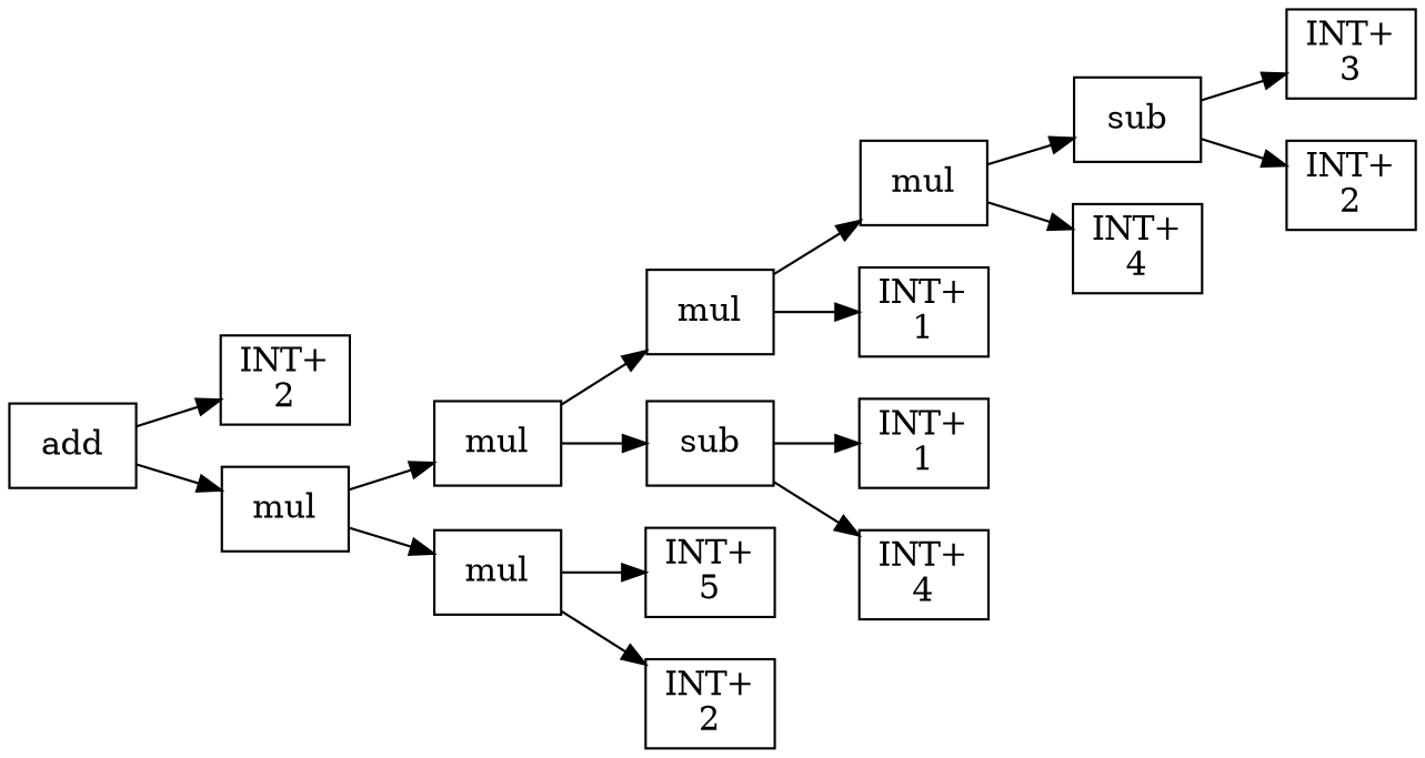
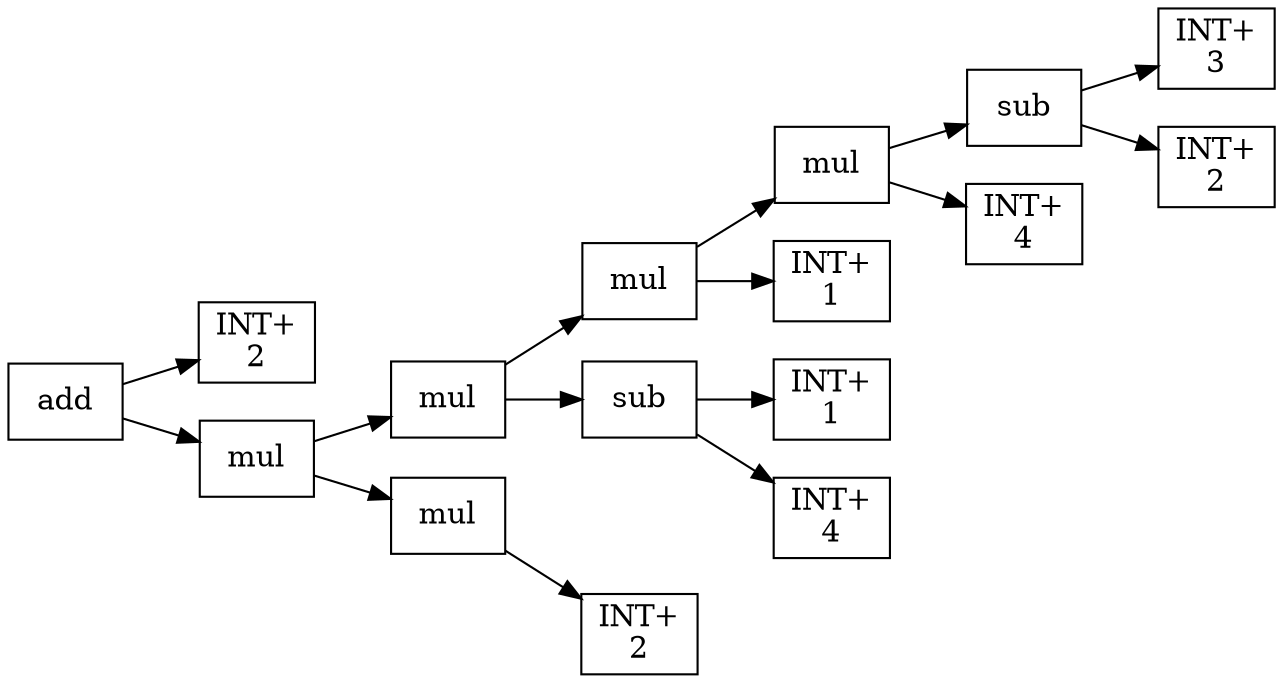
  digraph {
    rankdir=LR
    node [shape=box]
    n1 [label=add]
    n2 [label="INT+\n2"]
    n3 [label=mul]
    n4 [label=mul]
    n5 [label=mul]
    n6 [label=mul]
    n7 [label=sub]
    n8 [label=mul]
    n9 [label="INT+\n1"]
    n10 [label=sub]
    n11 [label="INT+\n4"]
    n12 [label="INT+\n3"]
    n13 [label="INT+\n2"]
    n14 [label="INT+\n1"]
    n15 [label="INT+\n4"]
-   n16 [label="INT+\n5"]
    n17 [label="INT+\n2"]
    n1 -> n2
    n1 -> n3
    n3 -> n4
    n3 -> n5
    n4 -> n6
    n4 -> n7
-   n5 -> n16
    n5 -> n17
    n6 -> n8
    n6 -> n9
    n7 -> n14
    n7 -> n15
    n8 -> n10
    n8 -> n11
    n10 -> n12
    n10 -> n13
  }
